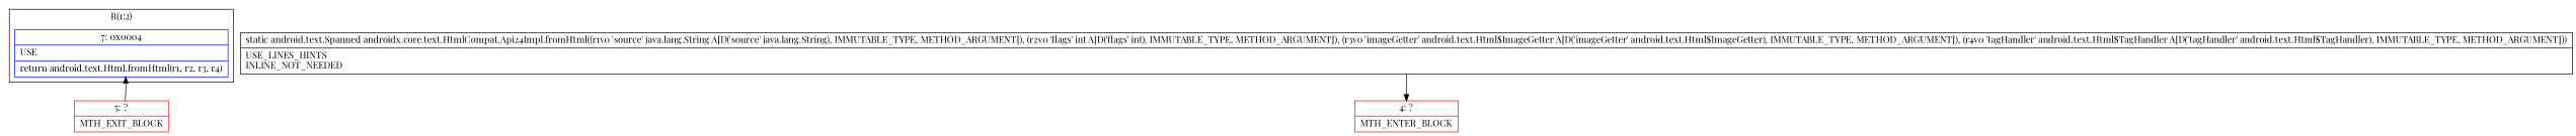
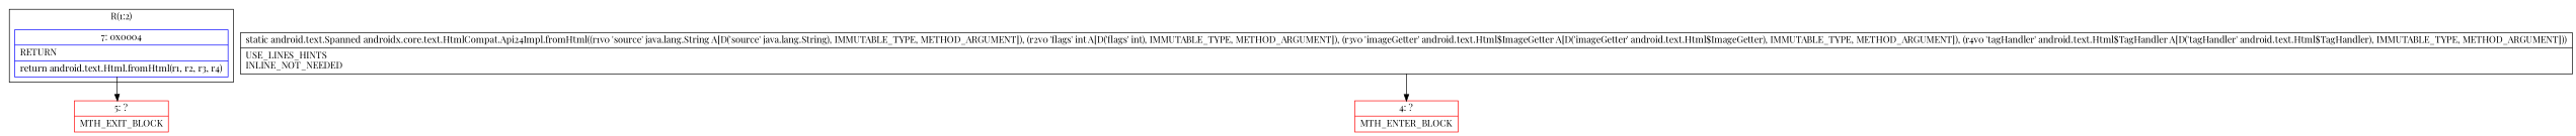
  digraph {
    fontname="Playfair Display"
    node [color=red fontname="Playfair Display" shape=record]
    edge [fontname="Playfair Display"]
-   n1 [color=blue label="{7\:\ 0x0004|USE\l|return android.text.Html.fromHtml(r1, r2, r3, r4)\l}"]
+   n1 [color=blue label="{7\:\ 0x0004|RETURN\l|return android.text.Html.fromHtml(r1, r2, r3, r4)\l}"]
    n2 [label="{5\:\ ?|MTH_EXIT_BLOCK\l}"]
    n3 [label="{4\:\ ?|MTH_ENTER_BLOCK\l}"]
    n4 [label="{static android.text.Spanned androidx.core.text.HtmlCompat.Api24Impl.fromHtml((r1v0 'source' java.lang.String A[D('source' java.lang.String), IMMUTABLE_TYPE, METHOD_ARGUMENT]), (r2v0 'flags' int A[D('flags' int), IMMUTABLE_TYPE, METHOD_ARGUMENT]), (r3v0 'imageGetter' android.text.Html$ImageGetter A[D('imageGetter' android.text.Html$ImageGetter), IMMUTABLE_TYPE, METHOD_ARGUMENT]), (r4v0 'tagHandler' android.text.Html$TagHandler A[D('tagHandler' android.text.Html$TagHandler), IMMUTABLE_TYPE, METHOD_ARGUMENT]))  | USE_LINES_HINTS\lINLINE_NOT_NEEDED\l}" color=""]
    subgraph cluster_1 {
      label="R(1:2)"
      n1
    }
-   n2 -> n1
+   n1 -> n2
    n4 -> n3
  }
